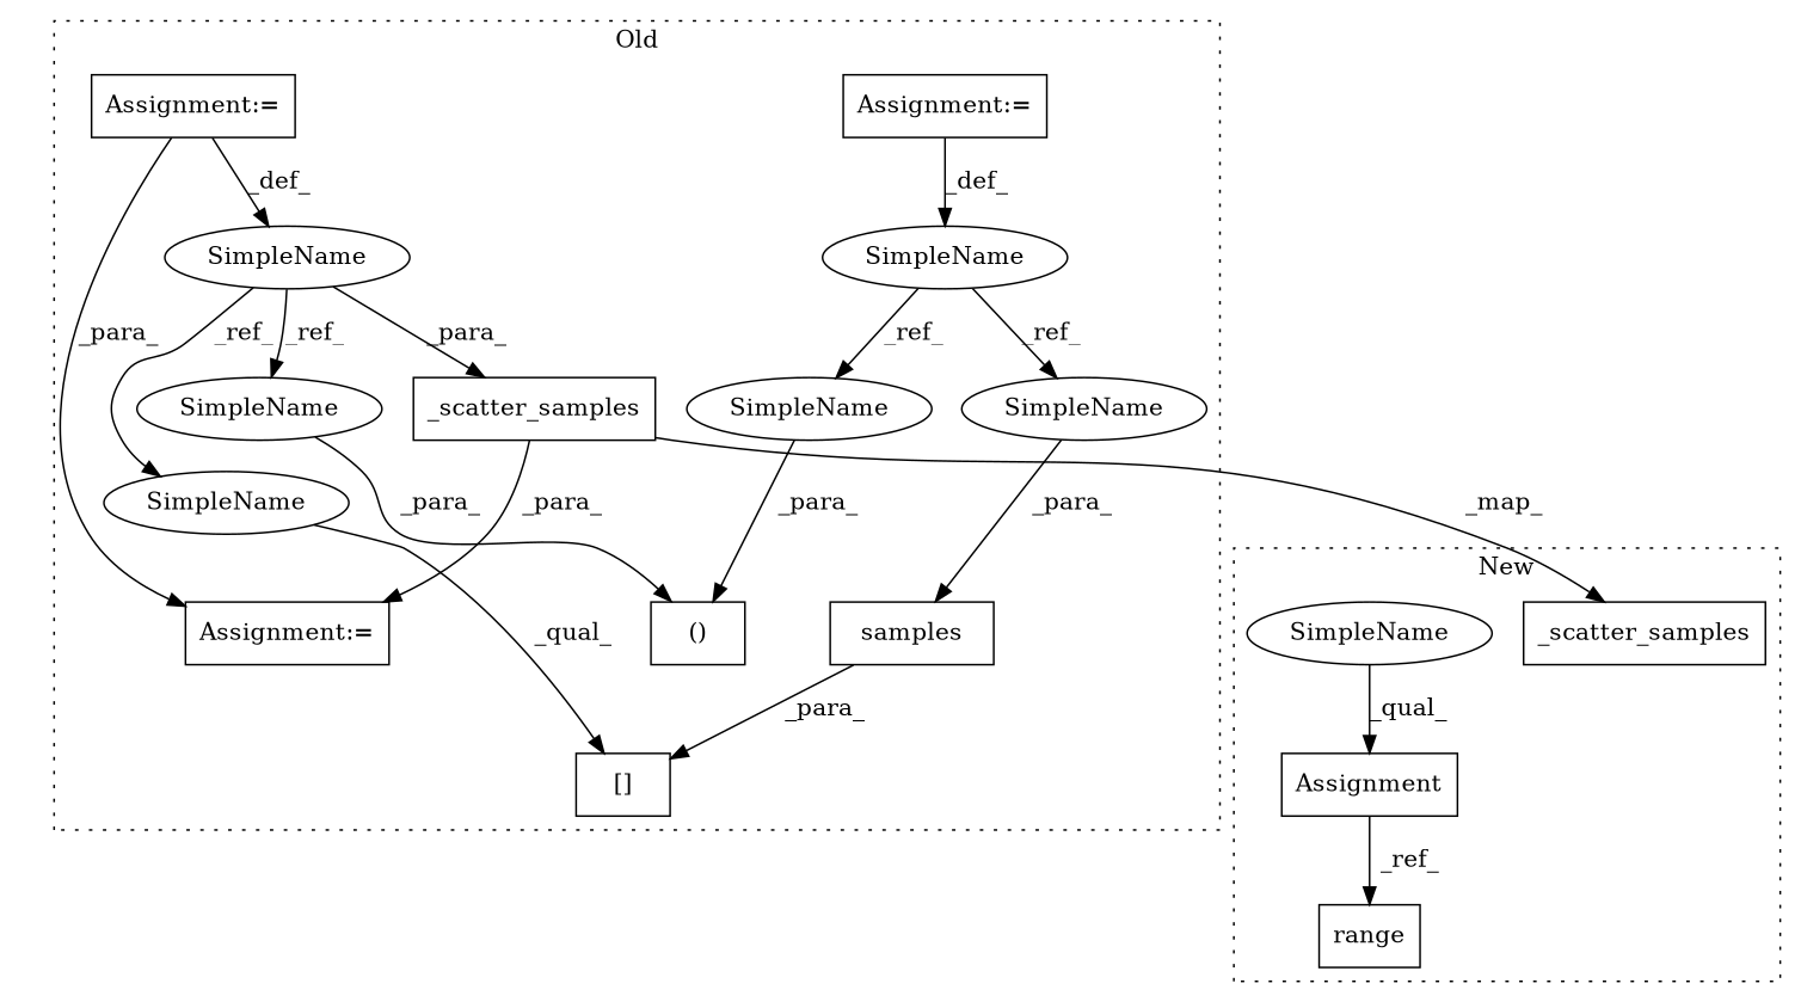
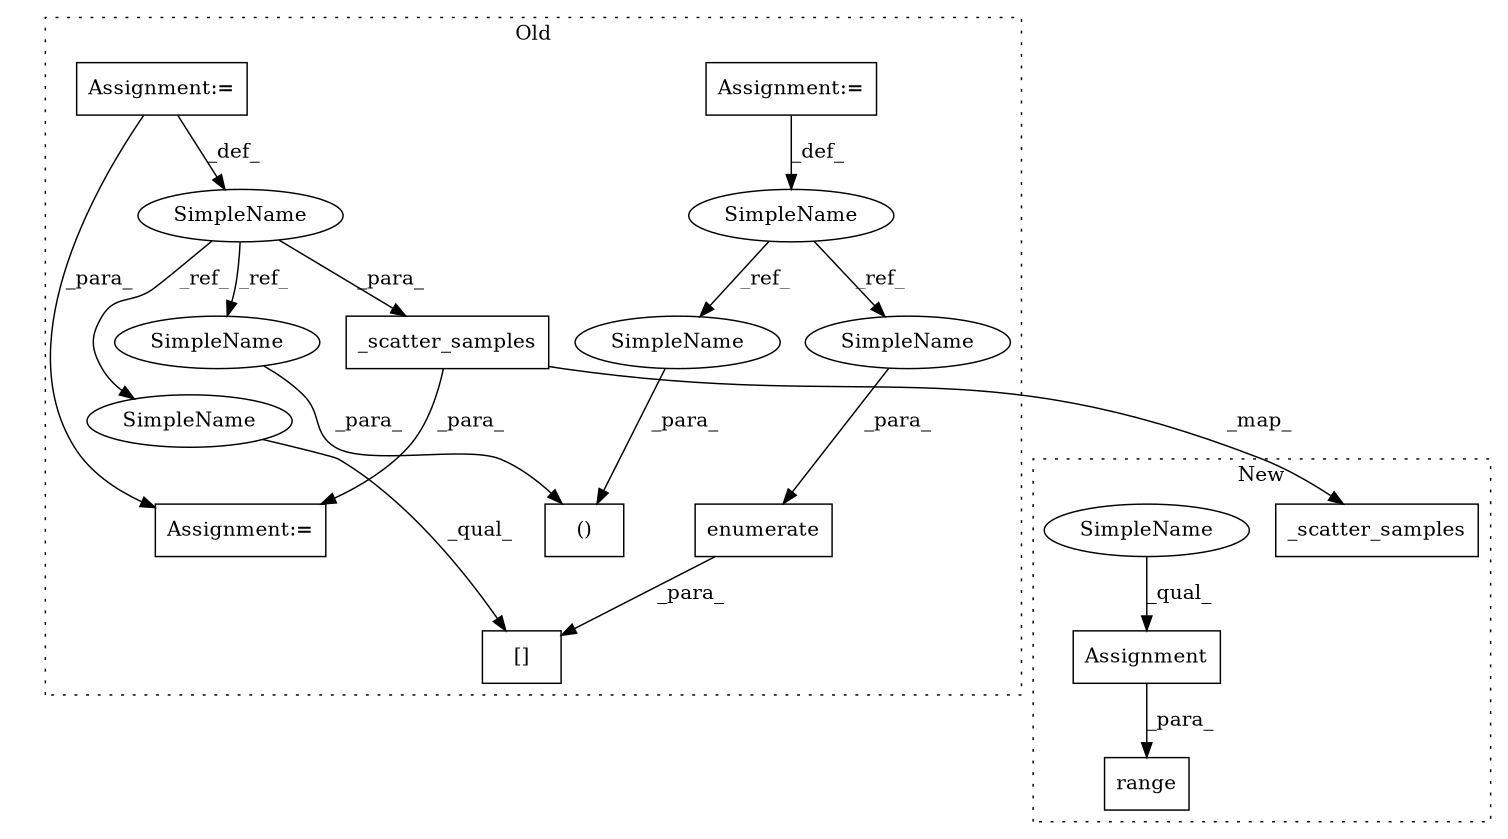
  digraph {
    node [a=42 l=7 s=6620 shape=box]
    n1 [a=32 l="17,1" label=_scatter_samples s="6676,6705"]
    n2 [label=SimpleName shape=ellipse]
    n3 [a=2 l="8,1" label="[]" s="6803,6815"]
    n4 [a=106 l=31 label="()" s=6638]
-   n5 [a=32 l="10,1" label=samples s="6915,6936"]
+   n5 [a=32 l="10,1" label=enumerate s="6915,6936"]
    n6 [l=11 label=SimpleName s=6573 shape=ellipse]
    n7 [a=7 l=2 label="Assignment:=" s=6669]
    n8 [a=7 l=11 label="Assignment:=" s=6573]
    n9 [a=7 label="Assignment:="]
    n10 [label=SimpleName s=6803 shape=ellipse]
    n11 [label=SimpleName s=6638 shape=ellipse]
    n12 [l=11 label=SimpleName s=6925 shape=ellipse]
    n13 [l=11 label=SimpleName s=6658 shape=ellipse]
    n14 [a=32 l="17,1" label=_scatter_samples s="6429,6458"]
    n15 [a=22 l=17 label=Assignment s=6640]
    n16 [a=32 l="6,1" label=range s="6634,6657"]
    n17 [l=4 label=SimpleName s=6640 shape=ellipse]
    subgraph cluster_1 {
      label=Old
      style=dotted
      n1
      n2
      n3
      n4
      n5
      n6
      n7
      n8
      n9
      n10
      n11
      n12
      n13
    }
    subgraph cluster_2 {
      label=New
      style=dotted
      n14
      n15
      n16
      n17
    }
    n1 -> n7 [label=_para_]
    n1 -> n14 [label=_map_]
    n2 -> n1 [label=_para_]
    n2 -> n10 [label=_ref_]
    n2 -> n11 [label=_ref_]
    n5 -> n3 [label=_para_]
    n6 -> n12 [label=_ref_]
    n6 -> n13 [label=_ref_]
    n8 -> n6 [label=_def_]
    n9 -> n2 [label=_def_]
    n9 -> n7 [label=_para_]
    n10 -> n3 [label=_qual_]
    n11 -> n4 [label=_para_]
    n12 -> n5 [label=_para_]
    n13 -> n4 [label=_para_]
-   n15 -> n16 [label=_ref_]
+   n15 -> n16 [label=_para_]
    n17 -> n15 [label=_qual_]
  }
